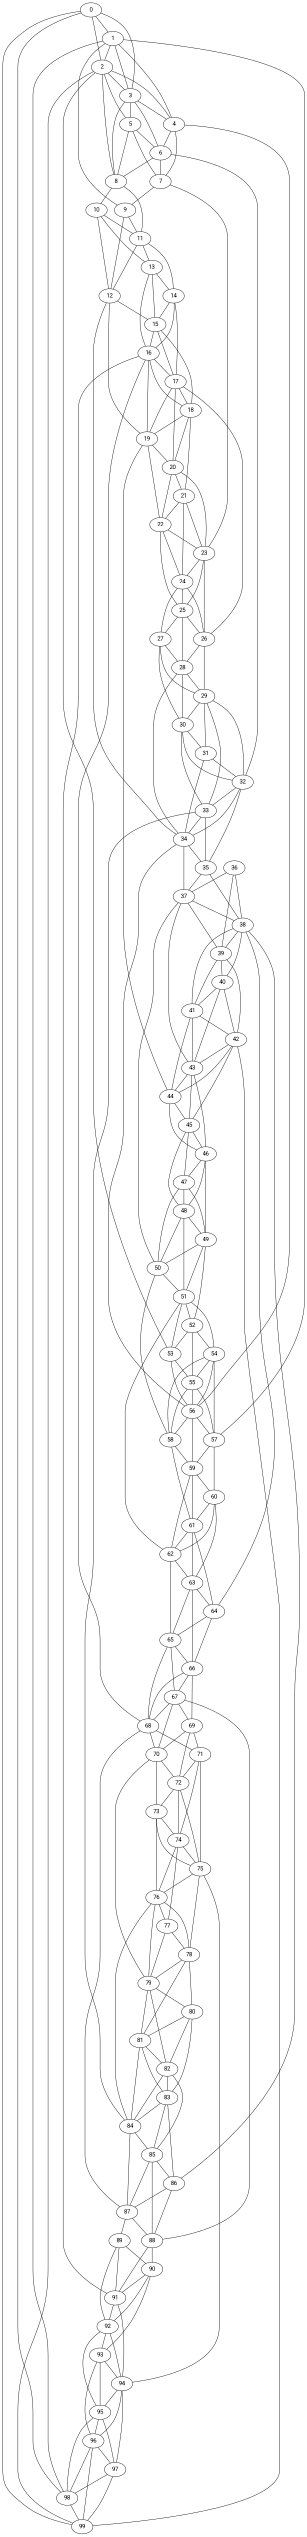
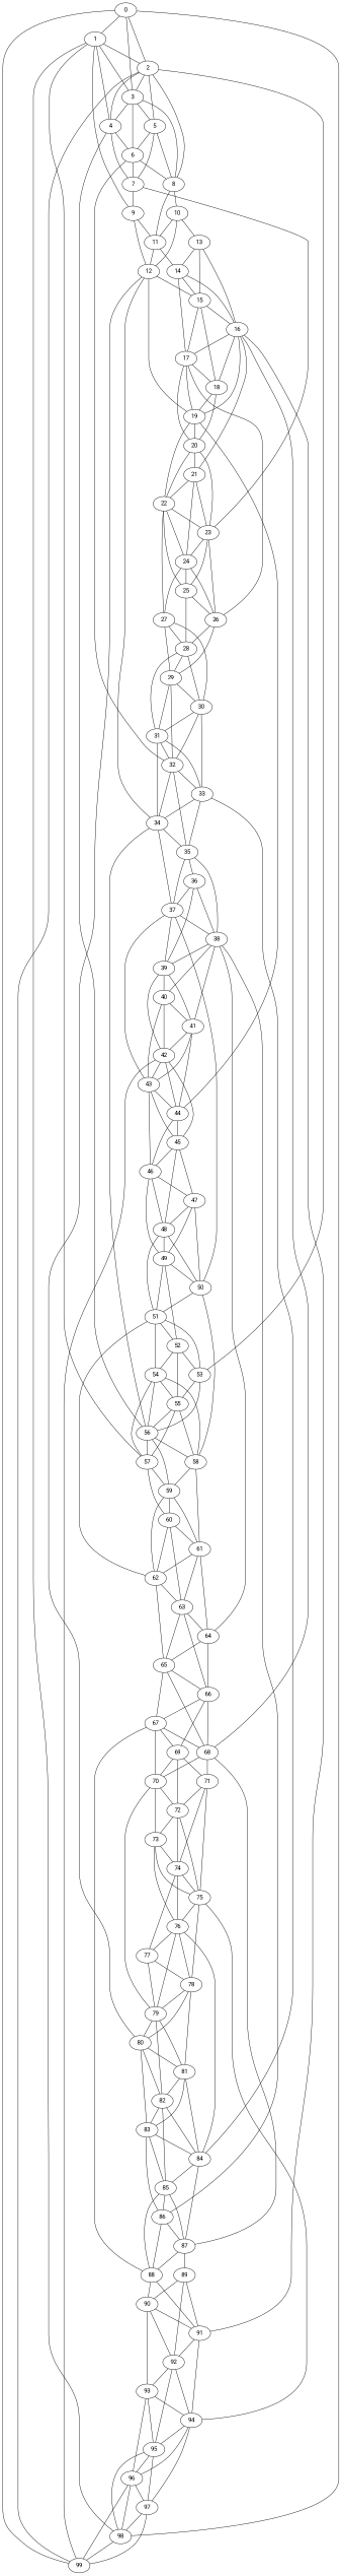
  strict graph {
    fontname=Roboto
    node [fontname=Roboto]
    edge [fontname=Roboto is_available=True prob=1.0]
    0
    1
    2
    3
    98
    99
    4
    9
    57
    5
    8
    53
    6
    97
    7
    56
    11
    12
    59
    60
    10
    55
    32
    23
    58
    34
    33
    35
    26
    24
    25
    13
    14
    15
    19
    80
    16
    17
    18
    20
    22
    44
    37
    81
    82
    83
    68
    91
    21
    70
    71
    87
    94
    92
    28
    29
    45
    46
    27
    30
    31
    84
    36
    38
    85
    39
    43
    50
    40
    41
    64
    86
    42
    51
    65
    66
    88
    47
    48
    49
    52
    54
    62
    61
    63
    67
    69
    72
    73
    79
    90
    74
    75
    89
    76
    77
    78
    95
    96
    93
    0 -- 1 [prob=0.602256977779]
    0 -- 2 [prob=0.62478298364]
    0 -- 3
    0 -- 98 [prob=0.223580883801]
    0 -- 99
    1 -- 2
    1 -- 3 [prob=0.104758853341]
    1 -- 98 [prob=0.421209406821]
    1 -- 4 [prob=0.89330964156]
    1 -- 9 [prob=0.795486572263]
    1 -- 57
    2 -- 3
    2 -- 99 [prob=0.23004346594]
    2 -- 4 [prob=0.278732781724]
    2 -- 5 [prob=0.606082145168]
    2 -- 8 [prob=0.344145785369]
    2 -- 53 [prob=0.602929271551]
    3 -- 4 [prob=0.7391951583]
    3 -- 5 [prob=0.749825952491]
    3 -- 8 [prob=0.195632525021]
    3 -- 6
    98 -- 99
    4 -- 6 [prob=0.177742322001]
    4 -- 7 [prob=0.691537121401]
    4 -- 56 [prob=0.000847750271225]
    9 -- 11 [prob=0.911777804601]
    9 -- 12
    57 -- 59 [prob=0.542148485195]
    57 -- 60 [prob=0.63619812075]
    5 -- 8 [prob=0.365652299092]
    5 -- 6 [prob=0.853598787624]
    5 -- 7 [prob=0.612293864443]
    8 -- 11 [prob=0.38718224002]
    8 -- 10 [prob=0.693739596374]
    53 -- 56 [prob=0.266395210555]
    53 -- 55 [prob=0.41519270656]
    6 -- 8 [prob=0.778994700729]
    6 -- 7 [prob=0.161373826511]
    6 -- 32 [prob=0.603605625561]
    97 -- 98 [prob=0.215220953542]
    97 -- 99 [prob=0.597354081006]
    7 -- 9 [prob=0.808628646386]
    7 -- 23 [prob=0.0330332027334]
    56 -- 57 [prob=0.300158663345]
    56 -- 59 [prob=0.147362493785]
    56 -- 58
    11 -- 12 [prob=0.963629028239]
-   11 -- 13 [prob=0.246192542128]
    11 -- 14 [prob=0.0593018209294]
    12 -- 34 [prob=0.993218508729]
    12 -- 15 [prob=0.26808858586]
    12 -- 19 [prob=0.767101115196]
+   12 -- 80 [prob=0.617709396966]
    59 -- 60 [prob=0.616577455755]
    59 -- 62 [prob=0.045926450246]
    59 -- 61 [prob=0.376125315924]
    60 -- 62
    60 -- 61 [prob=0.153837867744]
    60 -- 63 [prob=0.0626575259209]
    10 -- 11
    10 -- 12 [prob=0.381840661588]
    10 -- 13 [prob=0.274452089975]
    55 -- 57
    55 -- 56 [prob=0.557730411123]
    55 -- 58 [prob=0.942125975107]
    32 -- 34
    32 -- 33 [prob=0.61072310611]
    32 -- 35 [prob=0.362171686061]
    23 -- 26 [prob=0.0379294006256]
    23 -- 24 [prob=0.516767996487]
    23 -- 25 [prob=0.037871568135]
    58 -- 59 [prob=0.29396505713]
    58 -- 61 [prob=0.570249149432]
    34 -- 56 [prob=0.940050556876]
    34 -- 35 [prob=0.367608610422]
    34 -- 37
    33 -- 34 [prob=0.584330469759]
    33 -- 35 [prob=0.830292046656]
    33 -- 84 [prob=0.992927572786]
    35 -- 37 [prob=0.827387313226]
+   35 -- 36 [prob=0.107200755192]
    35 -- 38 [prob=0.10989699822]
    26 -- 28 [prob=0.601971921491]
    26 -- 29 [prob=0.107676154114]
    24 -- 26 [prob=0.415857301103]
    24 -- 25
    24 -- 27
    25 -- 26 [prob=0.737600196963]
    25 -- 28 [prob=0.269430182214]
-   25 -- 27 [prob=0.577332998546]
+   22 -- 27 [prob=0.577332998546]
    13 -- 14
    13 -- 15 [prob=0.598979687832]
    13 -- 16 [prob=0.694606553554]
    14 -- 15
    14 -- 16
    14 -- 17 [prob=0.742164668644]
    15 -- 16 [prob=0.0233532695489]
    15 -- 17
    15 -- 18
    19 -- 20 [prob=0.830014236026]
    19 -- 22
    19 -- 44 [prob=0.830279460108]
    80 -- 81 [prob=0.303974446759]
    80 -- 82
    80 -- 83 [prob=0.714591393858]
    16 -- 19 [prob=0.578866735995]
    16 -- 17 [prob=0.599157692485]
    16 -- 18
    16 -- 68 [prob=0.934920179565]
    16 -- 91 [prob=0.0998730783832]
    17 -- 26 [prob=0.660807787931]
    17 -- 19 [prob=0.555184548032]
    17 -- 18 [prob=0.530903265019]
    17 -- 20 [prob=0.863808985609]
    18 -- 19 [prob=0.948227430152]
    18 -- 20
-   18 -- 21
+   16 -- 21
    20 -- 23 [prob=0.503794898373]
    20 -- 22 [prob=0.709890654334]
    20 -- 21 [prob=0.132296631621]
    22 -- 23
    22 -- 24 [prob=0.400104453338]
    22 -- 25 [prob=0.670302499105]
    44 -- 45 [prob=0.535933669286]
    44 -- 46 [prob=0.89312135336]
    37 -- 38
    37 -- 39 [prob=0.580631907753]
    37 -- 43 [prob=0.710877078048]
    37 -- 50 [prob=0.0745192925857]
    81 -- 82 [prob=0.150146741114]
    81 -- 83 [prob=0.558092607619]
    81 -- 84
    82 -- 83
    82 -- 84
    82 -- 85
    83 -- 84 [prob=0.794368776433]
    83 -- 85 [prob=0.860584810716]
    83 -- 86 [prob=0.149183103487]
    68 -- 70 [prob=0.109361891743]
    68 -- 71 [prob=0.768863057851]
    68 -- 87
    91 -- 94
    91 -- 92 [prob=0.293319996581]
    21 -- 23 [prob=0.00890014315219]
    21 -- 24 [prob=0.848704083131]
    21 -- 22
    70 -- 72 [prob=0.856280513341]
    70 -- 73
    70 -- 79 [prob=0.0202228309068]
    71 -- 72 [prob=0.874053670138]
    71 -- 74 [prob=0.869676792274]
    71 -- 75
    87 -- 88 [prob=0.773766870461]
    87 -- 89
    94 -- 97 [prob=0.729438112866]
    94 -- 95
    94 -- 96 [prob=0.494241936789]
    92 -- 94 [prob=0.285024707411]
    92 -- 95
    92 -- 93 [prob=0.763036432927]
    28 -- 29
    28 -- 30 [prob=0.544336345697]
-   28 -- 34 [prob=0.254905516414]
+   28 -- 31 [prob=0.254905516414]
    29 -- 32 [prob=0.127691610535]
    29 -- 30 [prob=0.0136201528246]
    29 -- 31 [prob=0.753189750286]
    45 -- 46 [prob=0.969855214204]
    45 -- 47 [prob=0.0767874821771]
    45 -- 48 [prob=0.132172890952]
    46 -- 47 [prob=0.234206680656]
    46 -- 48 [prob=0.74190021691]
    46 -- 49 [prob=0.987180513821]
    27 -- 28
    27 -- 29
    27 -- 30 [prob=0.698407634066]
    30 -- 32 [prob=0.0910671343124]
    30 -- 33 [prob=0.249528911228]
    30 -- 31
    31 -- 32 [prob=0.921705927961]
    31 -- 34 [prob=0.860537039904]
-   29 -- 33
+   31 -- 33
    84 -- 87
    84 -- 85 [prob=0.972832785964]
    36 -- 37 [prob=0.00977595503702]
    36 -- 38 [prob=0.863232626985]
    36 -- 39 [prob=0.280027927794]
    38 -- 39 [prob=0.702577884654]
    38 -- 40 [prob=0.818718458148]
    38 -- 41 [prob=0.744507424658]
    38 -- 64 [prob=0.82193811447]
    38 -- 86
    85 -- 87
    85 -- 86
    85 -- 88 [prob=0.347713902492]
    39 -- 40 [prob=0.684530662215]
    39 -- 41 [prob=0.52703461257]
    39 -- 42 [prob=0.817759682842]
    43 -- 44
    43 -- 45
    43 -- 46 [prob=0.985097874332]
    50 -- 58
    50 -- 51 [prob=0.441558758442]
    40 -- 43 [prob=0.371736591576]
    40 -- 41 [prob=0.0850253297149]
    40 -- 42
    41 -- 44 [prob=0.758207589169]
    41 -- 43 [prob=0.965089814869]
    41 -- 42
    64 -- 65 [prob=0.236156461737]
    64 -- 66
    86 -- 87 [prob=0.458610046728]
    86 -- 88 [prob=0.307889788113]
    42 -- 99
    42 -- 44 [prob=0.400975119768]
    42 -- 45 [prob=0.589266327563]
    42 -- 43 [prob=0.572249808484]
    51 -- 53 [prob=0.166232718899]
    51 -- 52 [prob=0.546771240658]
    51 -- 54
    51 -- 62 [prob=0.993619466338]
    65 -- 68 [prob=0.330957293305]
    65 -- 66 [prob=0.519590863179]
    65 -- 67 [prob=0.173812624616]
    66 -- 68 [prob=0.618223240924]
    66 -- 67 [prob=0.322144148231]
    66 -- 69 [prob=0.468777363874]
    88 -- 91 [prob=0.482223888222]
    88 -- 90 [prob=0.124608743878]
    47 -- 50
    47 -- 48 [prob=0.488936201665]
    47 -- 49 [prob=0.548937946137]
    48 -- 50 [prob=0.635634719061]
    48 -- 51 [prob=0.553895974228]
    48 -- 49 [prob=0.684917487879]
    49 -- 50
    49 -- 51
    49 -- 52 [prob=0.254501346645]
    52 -- 53 [prob=0.190153317554]
    52 -- 55 [prob=0.323039060174]
    52 -- 54 [prob=0.596185691819]
    54 -- 57 [prob=0.75444807647]
    54 -- 56
    54 -- 55 [prob=0.895181162142]
    54 -- 58 [prob=0.971171731945]
    62 -- 65 [prob=0.856762476946]
    62 -- 63 [prob=0.360375341722]
    61 -- 64 [prob=0.991125884056]
    61 -- 62 [prob=0.428520008537]
    61 -- 63 [prob=0.674032535645]
    63 -- 64
    63 -- 65 [prob=0.683800854919]
    63 -- 66 [prob=0.179163228371]
    67 -- 68
    67 -- 70 [prob=0.746818742976]
    67 -- 88 [prob=0.943669975746]
    67 -- 69 [prob=0.193859917914]
    69 -- 70 [prob=0.361382331058]
    69 -- 71 [prob=0.991085842874]
    69 -- 72 [prob=0.105721475194]
    72 -- 73 [prob=0.697100512127]
    72 -- 74 [prob=0.108710558117]
    72 -- 75 [prob=0.621085705276]
    73 -- 74 [prob=0.802453301836]
    73 -- 75 [prob=0.968965649025]
    73 -- 76 [prob=0.315960801274]
    79 -- 80 [prob=0.258359414572]
    79 -- 81 [prob=0.111670683588]
    79 -- 82
    90 -- 91 [prob=0.673200675873]
    90 -- 92
    90 -- 93 [prob=0.0838525339551]
    74 -- 75 [prob=0.164976146289]
    74 -- 76 [prob=0.177477472455]
    74 -- 77
    75 -- 94 [prob=0.398613753179]
    75 -- 76 [prob=0.500367980335]
    75 -- 78 [prob=0.625755169759]
    89 -- 91 [prob=0.790744747691]
    89 -- 92 [prob=0.68571905563]
    89 -- 90
    76 -- 84 [prob=0.626488158868]
    76 -- 79 [prob=0.103992322961]
    76 -- 77 [prob=0.926260749251]
    76 -- 78
    77 -- 79 [prob=0.289762483396]
    77 -- 78 [prob=0.514021968197]
    78 -- 80 [prob=0.219538416663]
    78 -- 81 [prob=0.190770217346]
    78 -- 79 [prob=0.899436244982]
    95 -- 98
    95 -- 97 [prob=0.777011692723]
    95 -- 96 [prob=0.88014619235]
    96 -- 98
    96 -- 99 [prob=0.09913874616]
    96 -- 97 [prob=0.920703099414]
    93 -- 94 [prob=0.169224324954]
    93 -- 95 [prob=0.0713579577288]
    93 -- 96 [prob=0.291487197879]
  }
